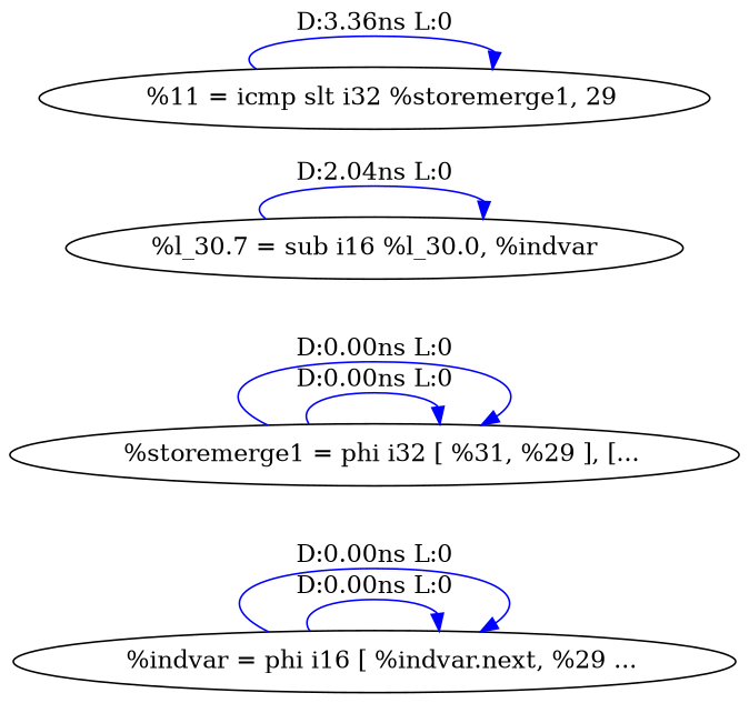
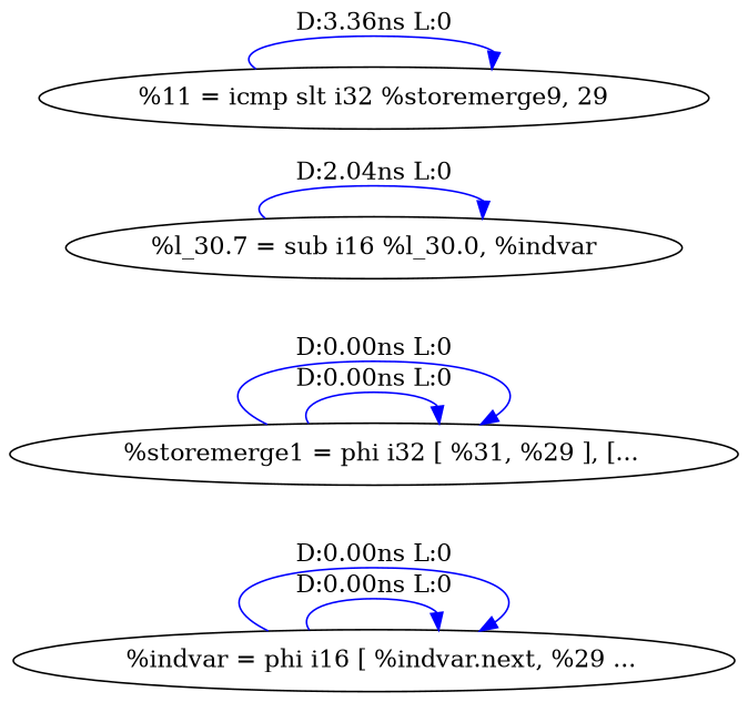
  digraph {
    fontname="DejaVu Serif"
    rankdir=LR
    node [fontname="DejaVu Serif"]
    edge [color=blue fontname="DejaVu Serif"]
    n1 [label="  %indvar = phi i16 [ %indvar.next, %29 ..."]
    n2 [label="  %storemerge1 = phi i32 [ %31, %29 ], [..."]
    n3 [label="%l_30.7 = sub i16 %l_30.0, %indvar"]
-   n4 [label="  %11 = icmp slt i32 %storemerge1, 29"]
+   n4 [label="%11 = icmp slt i32 %storemerge9, 29"]
    n1 -> n1 [label="D:0.00ns L:0"]
    n1 -> n1 [label="D:0.00ns L:0"]
    n2 -> n2 [label="D:0.00ns L:0"]
    n2 -> n2 [label="D:0.00ns L:0"]
    n3 -> n3 [label="D:2.04ns L:0"]
    n4 -> n4 [label="D:3.36ns L:0"]
  }
